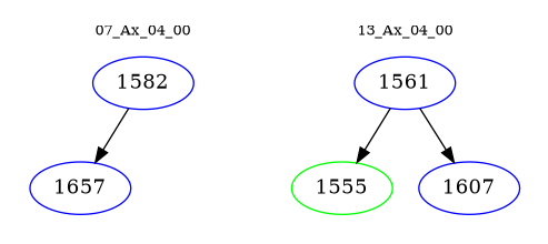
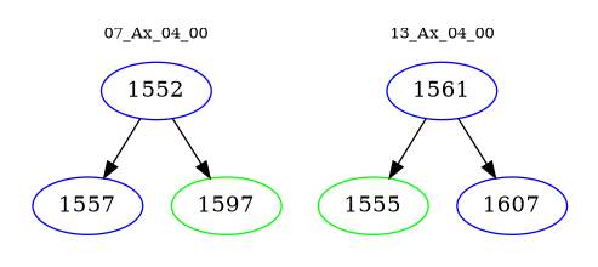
  digraph {
    node [color=blue]
    edge [color=black]
-   n1 [label=1582]
-   n2 [label=1657]
+   n1 [label=1552]
+   n2 [label=1557]
+   n3 [color=green label=1597]
    n4 [label=1561]
    n5 [color=green label=1555]
    n6 [label=1607]
    subgraph cluster_1 {
      color=white
      fontsize=10
      label="07_Ax_04_00"
      n1
      n2
+     n3
    }
    subgraph cluster_2 {
      color=white
      fontsize=10
      label="13_Ax_04_00"
      n4
      n5
      n6
    }
    n1 -> n2
+   n1 -> n3
    n4 -> n5
    n4 -> n6
  }
